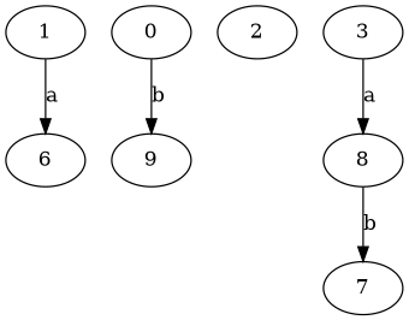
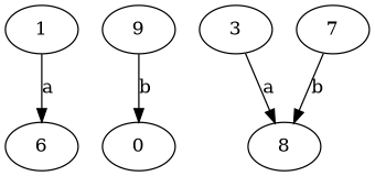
  strict digraph {
    1
    6
    n3 [label=9]
    0
-   2
    n6 [label=8]
    3
    7
    1 -> 6 [label=a]
-   0 -> n3 [label=b]
-   n6 -> 7 [label=b]
+   n3 -> 0 [label=b]
+   7 -> n6 [label=b]
    3 -> n6 [label=a]
  }
